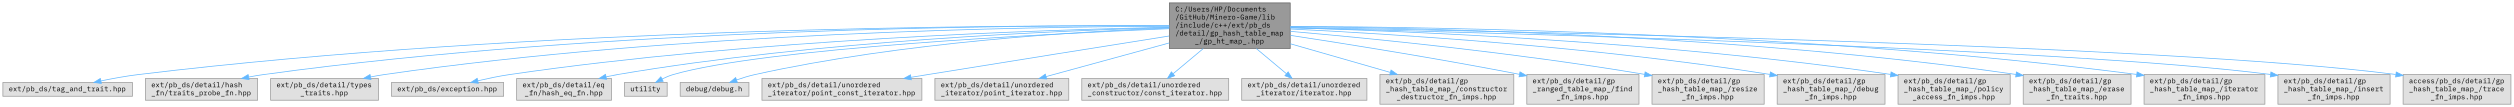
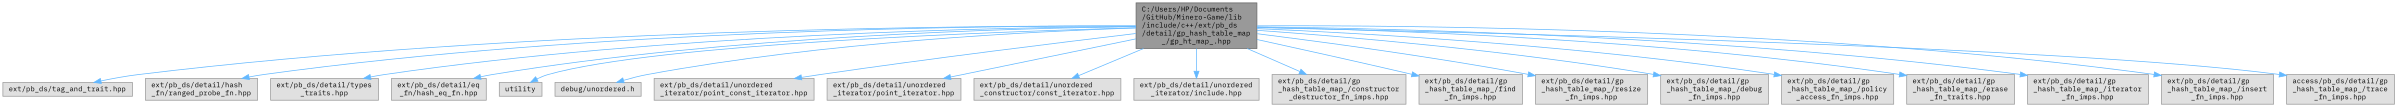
  digraph {
    fontname="IBM Plex Mono"
    node [color=grey60 fillcolor="#E0E0E0" fontname="IBM Plex Mono" fontsize=10 shape=box style=filled]
    edge [color=steelblue1 fontname="IBM Plex Mono" fontsize=10 labelfontname=Helvetica labelfontsize=10 style=solid]
    n1 [color=gray40 fillcolor=grey60 fontcolor=black height=0.2 label="C:/Users/HP/Documents\l/GitHub/Minero-Game/lib\l/include/c++/ext/pb_ds\l/detail/gp_hash_table_map\l_/gp_ht_map_.hpp" width=0.4]
    n2 [height=0.2 label="ext/pb_ds/tag_and_trait.hpp" width=0.4]
-   n3 [height=0.2 label="ext/pb_ds/detail/hash\l_fn/traits_probe_fn.hpp" width=0.4]
+   n3 [height=0.2 label="ext/pb_ds/detail/hash\l_fn/ranged_probe_fn.hpp" width=0.4]
    n4 [height=0.2 label="ext/pb_ds/detail/types\l_traits.hpp" width=0.4]
-   n5 [height=0.2 label="ext/pb_ds/exception.hpp" width=0.4]
    n6 [height=0.2 label="ext/pb_ds/detail/eq\l_fn/hash_eq_fn.hpp" width=0.4]
    n7 [height=0.2 label=utility width=0.4]
-   n8 [height=0.2 label="debug/debug.h" width=0.4]
+   n8 [height=0.2 label="debug/unordered.h" width=0.4]
    n9 [height=0.2 label="ext/pb_ds/detail/unordered\l_iterator/point_const_iterator.hpp" width=0.4]
    n10 [height=0.2 label="ext/pb_ds/detail/unordered\l_iterator/point_iterator.hpp" width=0.4]
    n11 [height=0.2 label="ext/pb_ds/detail/unordered\l_constructor/const_iterator.hpp" width=0.4]
-   n12 [height=0.2 label="ext/pb_ds/detail/unordered\l_iterator/iterator.hpp" width=0.4]
+   n12 [height=0.2 label="ext/pb_ds/detail/unordered\l_iterator/include.hpp" width=0.4]
    n13 [height=0.2 label="ext/pb_ds/detail/gp\l_hash_table_map_/constructor\l_destructor_fn_imps.hpp" width=0.4]
-   n14 [height=0.2 label="ext/pb_ds/detail/gp\l_ranged_table_map_/find\l_fn_imps.hpp" width=0.4]
+   n14 [height=0.2 label="ext/pb_ds/detail/gp\l_hash_table_map_/find\l_fn_imps.hpp" width=0.4]
    n15 [height=0.2 label="ext/pb_ds/detail/gp\l_hash_table_map_/resize\l_fn_imps.hpp" width=0.4]
    n16 [height=0.2 label="ext/pb_ds/detail/gp\l_hash_table_map_/debug\l_fn_imps.hpp" width=0.4]
    n17 [height=0.2 label="ext/pb_ds/detail/gp\l_hash_table_map_/policy\l_access_fn_imps.hpp" width=0.4]
    n18 [height=0.2 label="ext/pb_ds/detail/gp\l_hash_table_map_/erase\l_fn_traits.hpp" width=0.4]
    n19 [height=0.2 label="ext/pb_ds/detail/gp\l_hash_table_map_/iterator\l_fn_imps.hpp" width=0.4]
    n20 [height=0.2 label="ext/pb_ds/detail/gp\l_hash_table_map_/insert\l_fn_imps.hpp" width=0.4]
    n21 [height=0.2 label="access/pb_ds/detail/gp\l_hash_table_map_/trace\l_fn_imps.hpp" width=0.4]
    n1 -> n2
    n1 -> n3
    n1 -> n4
-   n1 -> n5
    n1 -> n6
    n1 -> n7
    n1 -> n8
    n1 -> n9
    n1 -> n10
    n1 -> n11
    n1 -> n12
    n1 -> n13
    n1 -> n14
    n1 -> n15
    n1 -> n16
    n1 -> n17
    n1 -> n18
    n1 -> n19
    n1 -> n20
    n1 -> n21
  }
